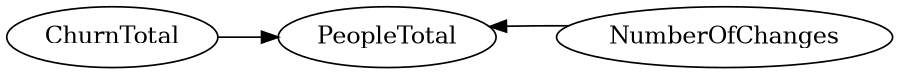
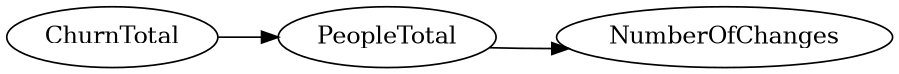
  digraph {
    rankdir=LR
    PeopleTotal
    NumberOfChanges
    ChurnTotal
-   NumberOfChanges -> PeopleTotal
+   PeopleTotal -> NumberOfChanges
    ChurnTotal -> PeopleTotal
  }
